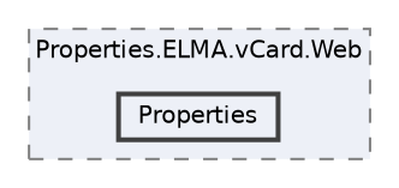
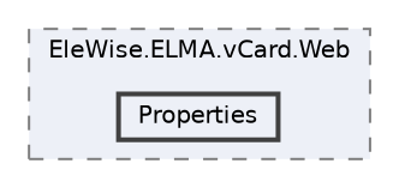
  digraph {
    compound=true
    n1 [color=grey25 fillcolor="#edf0f7" fontname=Helvetica fontsize=10 height=0.2 label=Properties shape=box style="filled,bold" width=0.4]
    subgraph cluster_1 {
      bgcolor="#edf0f7"
      fontname=Helvetica
      fontsize=10
-     label="Properties.ELMA.vCard.Web"
+     label="EleWise.ELMA.vCard.Web"
      pencolor=grey50
      style="filled,dashed"
      n1
    }
  }
